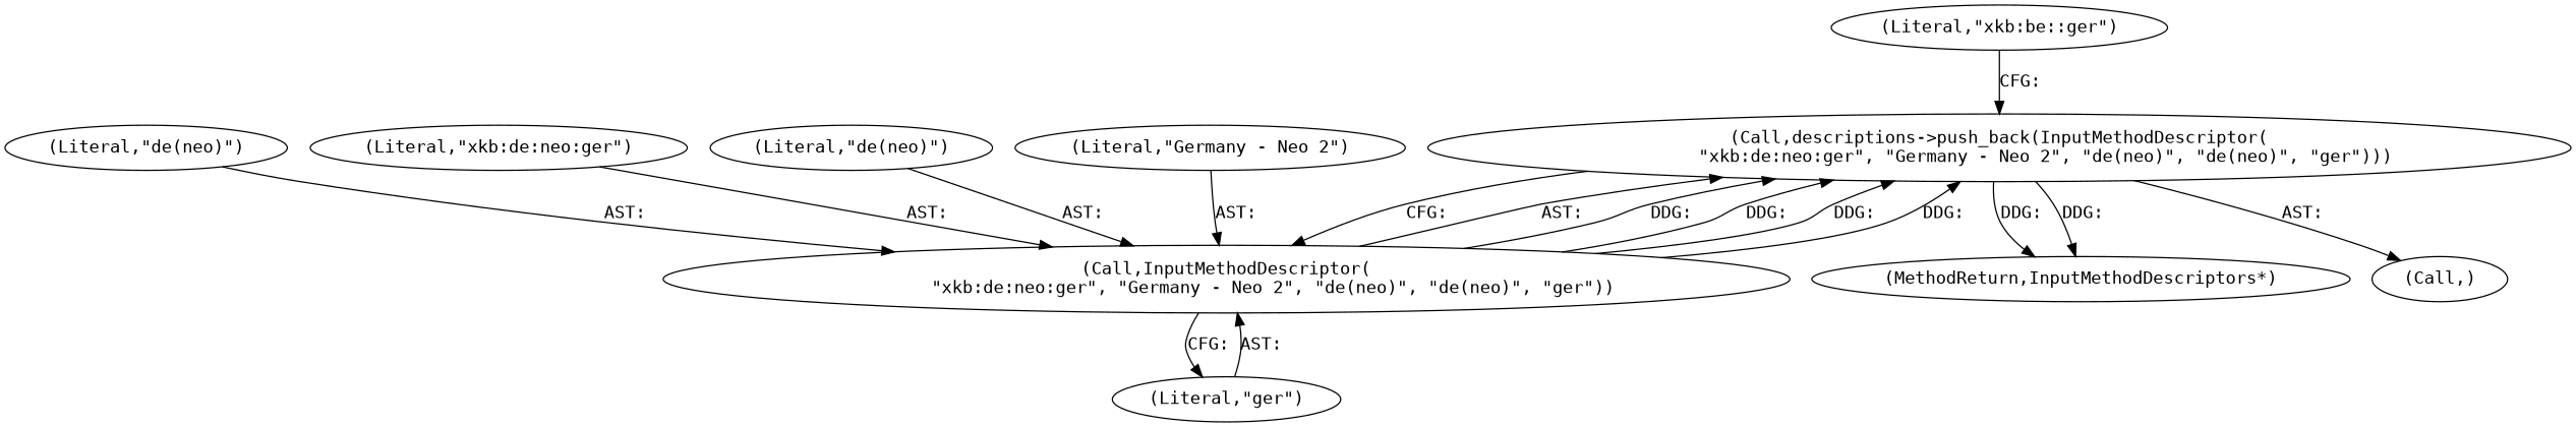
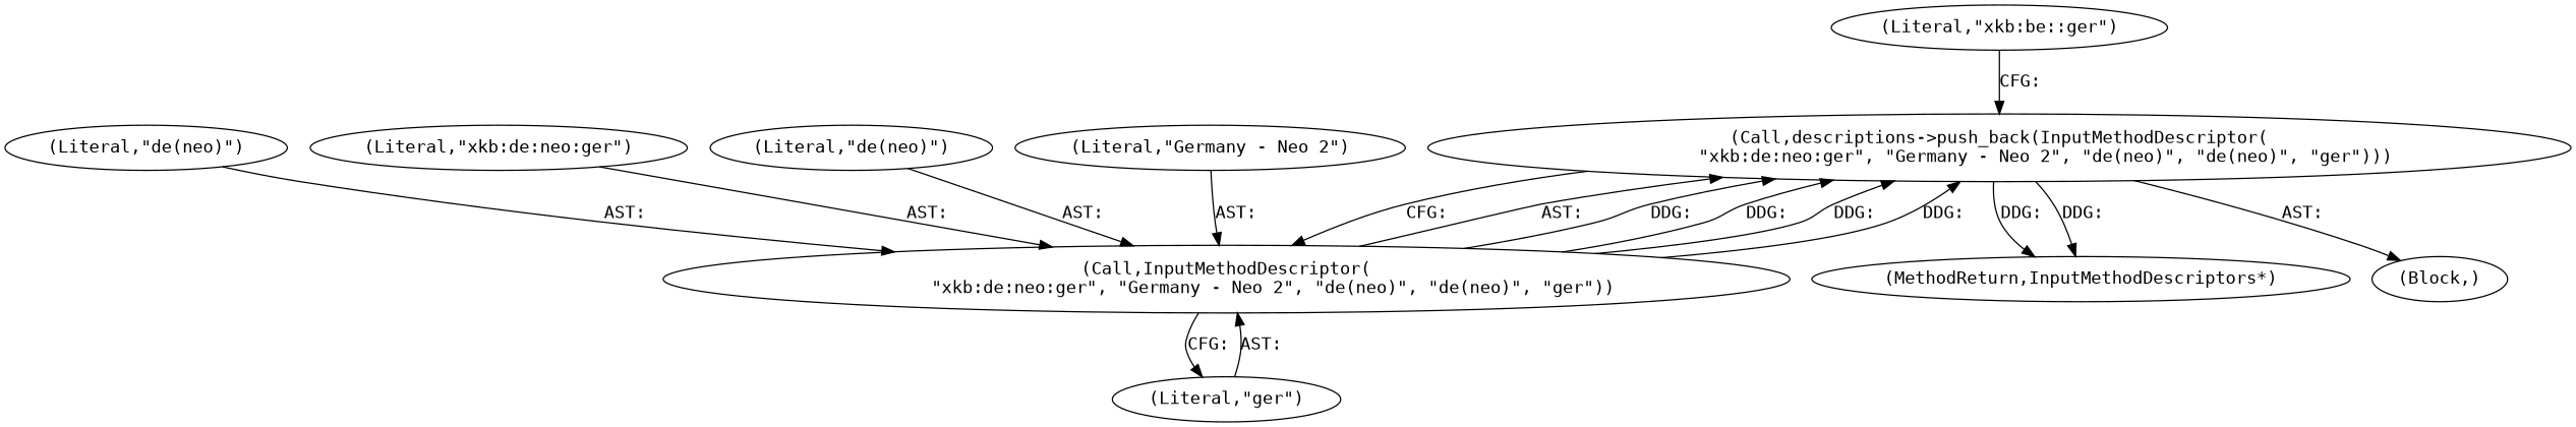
  digraph {
    fontname="DejaVu Sans Mono"
    node [fontname="DejaVu Sans Mono"]
    edge [fontname="DejaVu Sans Mono"]
    n1 [label="(Call,descriptions->push_back(InputMethodDescriptor(\n         \"xkb:de:neo:ger\", \"Germany - Neo 2\", \"de(neo)\", \"de(neo)\", \"ger\")))"]
    n2 [label="(Call,InputMethodDescriptor(\n         \"xkb:de:neo:ger\", \"Germany - Neo 2\", \"de(neo)\", \"de(neo)\", \"ger\"))"]
    n3 [label="(MethodReturn,InputMethodDescriptors*)"]
-   n4 [label="(Call,)"]
+   n4 [label="(Block,)"]
    n5 [label="(Literal,\"ger\")"]
    n6 [label="(Literal,\"de(neo)\")"]
    n7 [label="(Literal,\"xkb:be::ger\")"]
    n8 [label="(Literal,\"xkb:de:neo:ger\")"]
    n9 [label="(Literal,\"de(neo)\")"]
    n10 [label="(Literal,\"Germany - Neo 2\")"]
    n1 -> n2 [label="CFG: "]
    n1 -> n3 [label="DDG: "]
    n1 -> n3 [label="DDG: "]
    n1 -> n4 [label="AST: "]
    n2 -> n1 [label="AST: "]
    n2 -> n1 [label="DDG: "]
    n2 -> n1 [label="DDG: "]
    n2 -> n1 [label="DDG: "]
    n2 -> n1 [label="DDG: "]
    n2 -> n5 [label="CFG: "]
    n5 -> n2 [label="AST: "]
    n6 -> n2 [label="AST: "]
    n7 -> n1 [label="CFG: "]
    n8 -> n2 [label="AST: "]
    n9 -> n2 [label="AST: "]
    n10 -> n2 [label="AST: "]
  }
